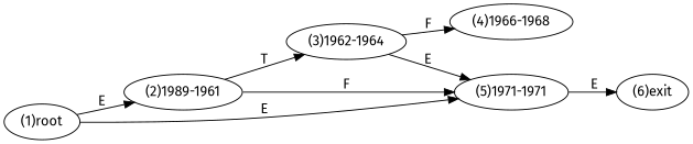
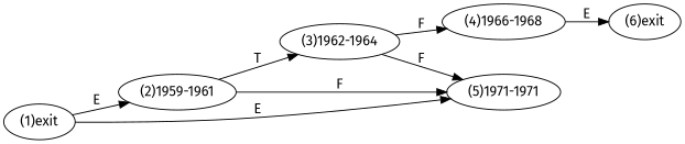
  digraph {
    fontname="Fira Sans"
    rankdir=LR
    node [fontname="Fira Sans"]
    edge [fontname="Fira Sans"]
-   n1 [label="(1)root"]
-   n2 [label="(2)1989-1961"]
+   n1 [label="(1)exit"]
+   n2 [label="(2)1959-1961"]
    n3 [label="(5)1971-1971"]
    n4 [label="(3)1962-1964"]
    n5 [label="(4)1966-1968"]
    n6 [label="(6)exit"]
    n1 -> n2 [label=E]
    n1 -> n3 [label=E]
    n2 -> n3 [label=F]
    n2 -> n4 [label=T]
-   n3 -> n6 [label=E]
-   n4 -> n3 [label=E]
+   n5 -> n6 [label=E]
+   n4 -> n3 [label=F]
    n4 -> n5 [label=F]
  }
